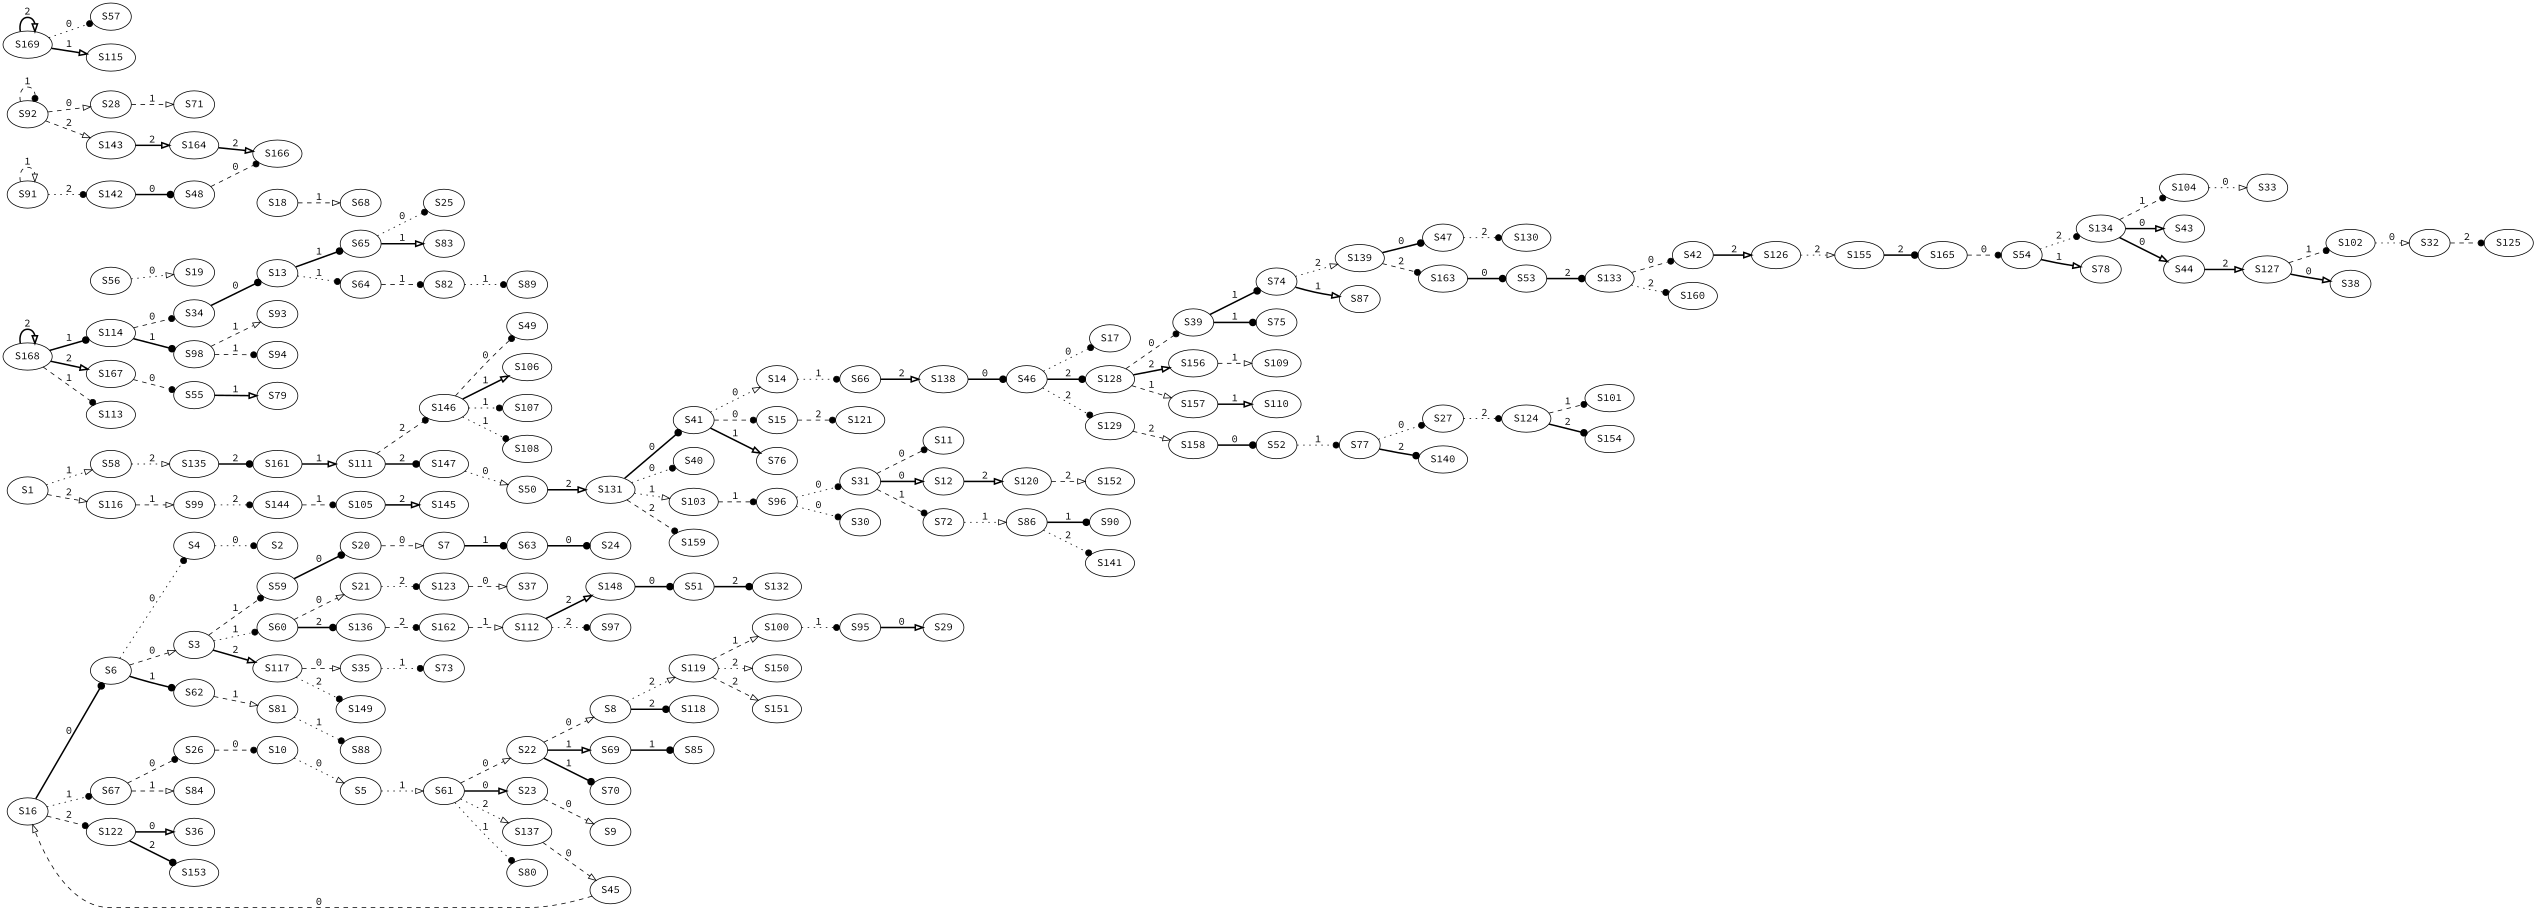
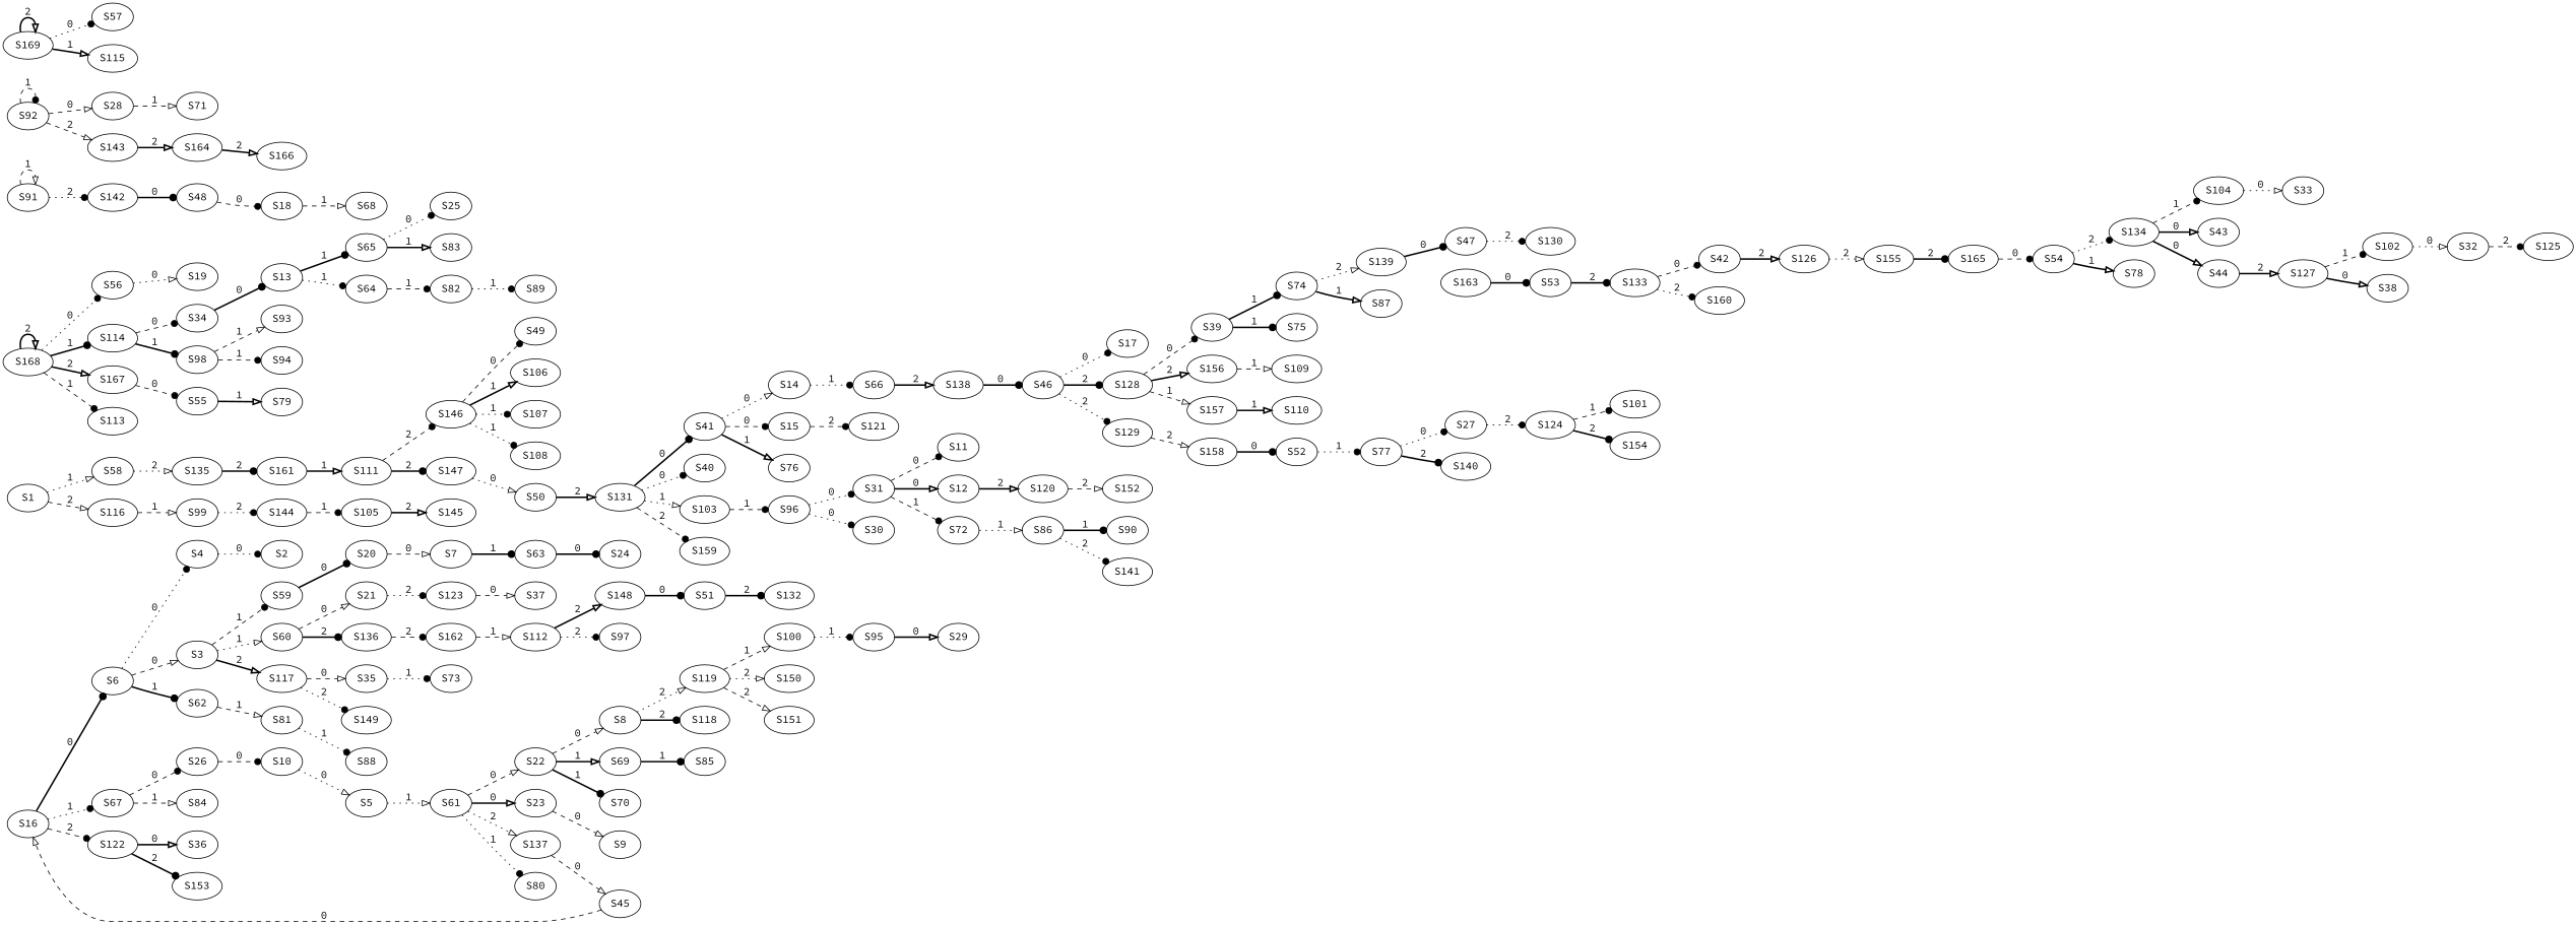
  strict digraph {
    fontname="Source Code Pro"
    rankdir=LR
    node [fontname="Source Code Pro"]
    edge [arrowhead=dot fontname="Source Code Pro" style=bold]
    S4
    S2
    S6
    S3
    S62
    S59
    S60
    S117
    S81
    S20
    S21
    S136
    S35
    S149
    S10
    S5
    S61
    S22
    S23
    S137
    S80
    S16
    S67
    S122
    S26
    S84
    S36
    S153
    S7
    S63
    S24
    S8
    S69
    S70
    S119
    S118
    S85
    S100
    S150
    S151
    S9
    S31
    S11
    S12
    S72
    S120
    S86
    S152
    S34
    S13
    S65
    S64
    S25
    S83
    S82
    S41
    S14
    S15
    S76
    S66
    S121
    S138
    S45
    S46
    S17
    S128
    S129
    S39
    S156
    S157
    S158
    S48
    S18
    S68
    S56
    S19
    S123
    S162
    S37
    S77
    S27
    S140
    S124
    S101
    S154
    S92
    S28
    S143
    S71
    S164
    S95
    S29
    S96
    S30
    S102
    S32
    S125
    S104
    S33
    S114
    S98
    S93
    S94
    S73
    S127
    S38
    S74
    S75
    S109
    S110
    S139
    S87
    S131
    S40
    S103
    S159
    S133
    S42
    S160
    S126
    S155
    S134
    S43
    S44
    S47
    S163
    S130
    S53
    S142
    S146
    S49
    S106
    S107
    S108
    S147
    S50
    S148
    S51
    S132
    S52
    S165
    S54
    S78
    S167
    S55
    S79
    S168
    S113
    S169
    S57
    S115
    S1
    S58
    S116
    S135
    S99
    S161
    S88
    S89
    S90
    S141
    S91
    S112
    S97
    S144
    S105
    S145
    S111
    S166
    S4 -> S2 [label=0 style=dotted]
    S6 -> S4 [label=0 style=dotted]
    S6 -> S3 [arrowhead=onormal label=0 style=dashed]
    S6 -> S62 [label=1]
    S3 -> S59 [label=1 style=dashed]
-   S3 -> S60 [label=1 style=dotted]
+   S3 -> S60 [arrowhead=onormal label=1 style=dotted]
    S3 -> S117 [arrowhead=onormal label=2]
    S62 -> S81 [arrowhead=onormal label=1 style=dashed]
    S59 -> S20 [label=0]
    S60 -> S21 [arrowhead=onormal label=0 style=dashed]
    S60 -> S136 [label=2]
    S117 -> S35 [arrowhead=onormal label=0 style=dashed]
    S117 -> S149 [label=2 style=dotted]
    S81 -> S88 [label=1 style=dotted]
    S20 -> S7 [arrowhead=onormal label=0 style=dashed]
    S21 -> S123 [label=2 style=dotted]
    S136 -> S162 [label=2 style=dashed]
    S35 -> S73 [label=1 style=dotted]
    S10 -> S5 [arrowhead=onormal label=0 style=dotted]
    S5 -> S61 [arrowhead=onormal label=1 style=dotted]
    S61 -> S22 [arrowhead=onormal label=0 style=dashed]
    S61 -> S23 [arrowhead=onormal label=0]
    S61 -> S137 [arrowhead=onormal label=2 style=dotted]
    S61 -> S80 [label=1 style=dotted]
    S22 -> S8 [arrowhead=onormal label=0 style=dashed]
    S22 -> S69 [arrowhead=onormal label=1]
    S22 -> S70 [label=1]
    S23 -> S9 [arrowhead=onormal label=0 style=dashed]
    S137 -> S45 [arrowhead=onormal label=0 style=dashed]
    S16 -> S6 [label=0]
    S16 -> S67 [label=1 style=dotted]
    S16 -> S122 [label=2 style=dashed]
    S67 -> S26 [label=0 style=dashed]
    S67 -> S84 [arrowhead=onormal label=1 style=dashed]
    S122 -> S36 [arrowhead=onormal label=0]
    S122 -> S153 [label=2]
    S26 -> S10 [label=0 style=dashed]
    S7 -> S63 [label=1]
    S63 -> S24 [label=0]
    S8 -> S119 [arrowhead=onormal label=2 style=dotted]
    S8 -> S118 [label=2]
    S69 -> S85 [label=1]
    S119 -> S100 [arrowhead=onormal label=1 style=dashed]
    S119 -> S150 [arrowhead=onormal label=2 style=dotted]
    S119 -> S151 [arrowhead=onormal label=2 style=dashed]
    S100 -> S95 [label=1 style=dotted]
    S31 -> S11 [label=0 style=dashed]
    S31 -> S12 [arrowhead=onormal label=0]
    S31 -> S72 [label=1 style=dashed]
    S12 -> S120 [arrowhead=onormal label=2]
    S72 -> S86 [arrowhead=onormal label=1 style=dotted]
    S120 -> S152 [arrowhead=onormal label=2 style=dashed]
    S86 -> S90 [label=1]
    S86 -> S141 [label=2 style=dotted]
    S34 -> S13 [label=0]
    S13 -> S65 [label=1]
    S13 -> S64 [label=1 style=dotted]
    S65 -> S25 [label=0 style=dotted]
    S65 -> S83 [arrowhead=onormal label=1]
    S64 -> S82 [label=1 style=dashed]
    S82 -> S89 [label=1 style=dotted]
    S41 -> S14 [arrowhead=onormal label=0 style=dotted]
    S41 -> S15 [label=0 style=dashed]
    S41 -> S76 [arrowhead=onormal label=1]
    S14 -> S66 [label=1 style=dotted]
    S15 -> S121 [label=2 style=dashed]
    S66 -> S138 [arrowhead=onormal label=2]
    S138 -> S46 [label=0]
    S45 -> S16 [arrowhead=onormal label=0 style=dashed]
    S46 -> S17 [label=0 style=dotted]
    S46 -> S128 [label=2]
    S46 -> S129 [label=2 style=dotted]
    S128 -> S39 [label=0 style=dashed]
    S128 -> S156 [arrowhead=onormal label=2]
    S128 -> S157 [arrowhead=onormal label=1 style=dashed]
    S129 -> S158 [arrowhead=onormal label=2 style=dashed]
    S39 -> S74 [label=1]
    S39 -> S75 [label=1]
    S156 -> S109 [arrowhead=onormal label=1 style=dashed]
    S157 -> S110 [arrowhead=onormal label=1]
    S158 -> S52 [label=0]
-   S48 -> S166 [label=0 style=dashed]
+   S48 -> S18 [label=0 style=dashed]
    S18 -> S68 [arrowhead=onormal label=1 style=dashed]
    S56 -> S19 [arrowhead=onormal label=0 style=dotted]
    S123 -> S37 [arrowhead=onormal label=0 style=dashed]
    S162 -> S112 [arrowhead=onormal label=1 style=dashed]
    S77 -> S27 [label=0 style=dotted]
    S77 -> S140 [label=2]
    S27 -> S124 [label=2 style=dotted]
    S124 -> S101 [label=1 style=dashed]
    S124 -> S154 [label=2]
    S92 -> S92 [label=1 style=dashed]
    S92 -> S28 [arrowhead=onormal label=0 style=dashed]
    S92 -> S143 [arrowhead=onormal label=2 style=dashed]
    S28 -> S71 [arrowhead=onormal label=1 style=dashed]
    S143 -> S164 [arrowhead=onormal label=2]
    S164 -> S166 [arrowhead=onormal label=2]
    S95 -> S29 [arrowhead=onormal label=0]
    S96 -> S31 [label=0 style=dotted]
    S96 -> S30 [label=0 style=dotted]
    S102 -> S32 [arrowhead=onormal label=0 style=dotted]
    S32 -> S125 [label=2 style=dashed]
    S104 -> S33 [arrowhead=onormal label=0 style=dotted]
    S114 -> S34 [label=0 style=dashed]
    S114 -> S98 [label=1]
    S98 -> S93 [arrowhead=onormal label=1 style=dashed]
    S98 -> S94 [label=1 style=dashed]
    S127 -> S102 [label=1 style=dashed]
    S127 -> S38 [arrowhead=onormal label=0]
    S74 -> S139 [arrowhead=onormal label=2 style=dotted]
    S74 -> S87 [arrowhead=onormal label=1]
    S139 -> S47 [label=0]
-   S139 -> S163 [label=2 style=dashed]
    S131 -> S41 [label=0]
    S131 -> S40 [label=0 style=dotted]
    S131 -> S103 [arrowhead=onormal label=1 style=dotted]
    S131 -> S159 [label=2 style=dashed]
    S103 -> S96 [label=1 style=dashed]
    S133 -> S42 [label=0 style=dashed]
    S133 -> S160 [label=2 style=dotted]
    S42 -> S126 [arrowhead=onormal label=2]
    S126 -> S155 [arrowhead=onormal label=2 style=dotted]
    S155 -> S165 [label=2]
    S134 -> S104 [label=1 style=dashed]
    S134 -> S43 [arrowhead=onormal label=0]
    S134 -> S44 [arrowhead=onormal label=0]
    S44 -> S127 [arrowhead=onormal label=2]
    S47 -> S130 [label=2 style=dotted]
    S163 -> S53 [label=0]
    S53 -> S133 [label=2]
    S142 -> S48 [label=0]
    S146 -> S49 [label=0 style=dashed]
    S146 -> S106 [arrowhead=onormal label=1]
    S146 -> S107 [label=1 style=dotted]
    S146 -> S108 [label=1 style=dotted]
    S147 -> S50 [arrowhead=onormal label=0 style=dotted]
    S50 -> S131 [arrowhead=onormal label=2]
    S148 -> S51 [label=0]
    S51 -> S132 [label=2]
    S52 -> S77 [label=1 style=dotted]
    S165 -> S54 [label=0 style=dashed]
    S54 -> S134 [label=2 style=dotted]
    S54 -> S78 [arrowhead=onormal label=1]
    S167 -> S55 [label=0 style=dashed]
    S55 -> S79 [arrowhead=onormal label=1]
+   S168 -> S56 [label=0 style=dotted]
    S168 -> S114 [label=1]
    S168 -> S167 [arrowhead=onormal label=2]
    S168 -> S168 [arrowhead=onormal label=2]
    S168 -> S113 [label=1 style=dashed]
    S169 -> S169 [arrowhead=onormal label=2]
    S169 -> S57 [label=0 style=dotted]
    S169 -> S115 [arrowhead=onormal label=1]
    S1 -> S58 [arrowhead=onormal label=1 style=dotted]
    S1 -> S116 [arrowhead=onormal label=2 style=dashed]
    S58 -> S135 [arrowhead=onormal label=2 style=dotted]
    S116 -> S99 [arrowhead=onormal label=1 style=dashed]
    S135 -> S161 [label=2]
    S99 -> S144 [label=2 style=dotted]
    S161 -> S111 [arrowhead=onormal label=1]
    S91 -> S142 [label=2 style=dotted]
    S91 -> S91 [arrowhead=onormal label=1 style=dashed]
    S112 -> S148 [arrowhead=onormal label=2]
    S112 -> S97 [label=2 style=dotted]
    S144 -> S105 [label=1 style=dashed]
    S105 -> S145 [arrowhead=onormal label=2]
    S111 -> S146 [label=2 style=dashed]
    S111 -> S147 [label=2]
  }
